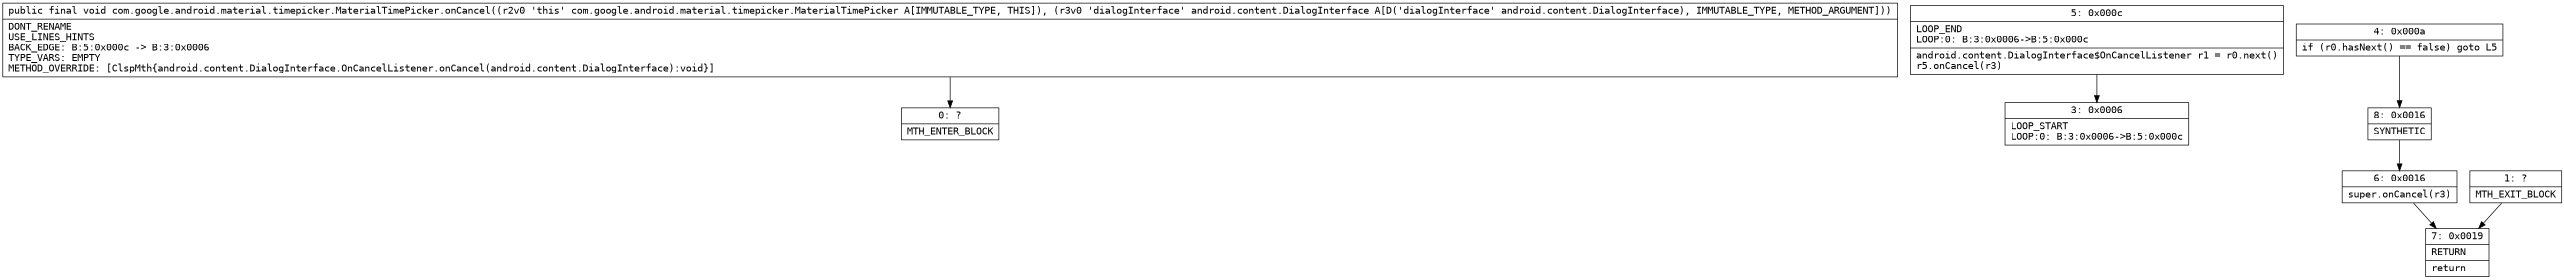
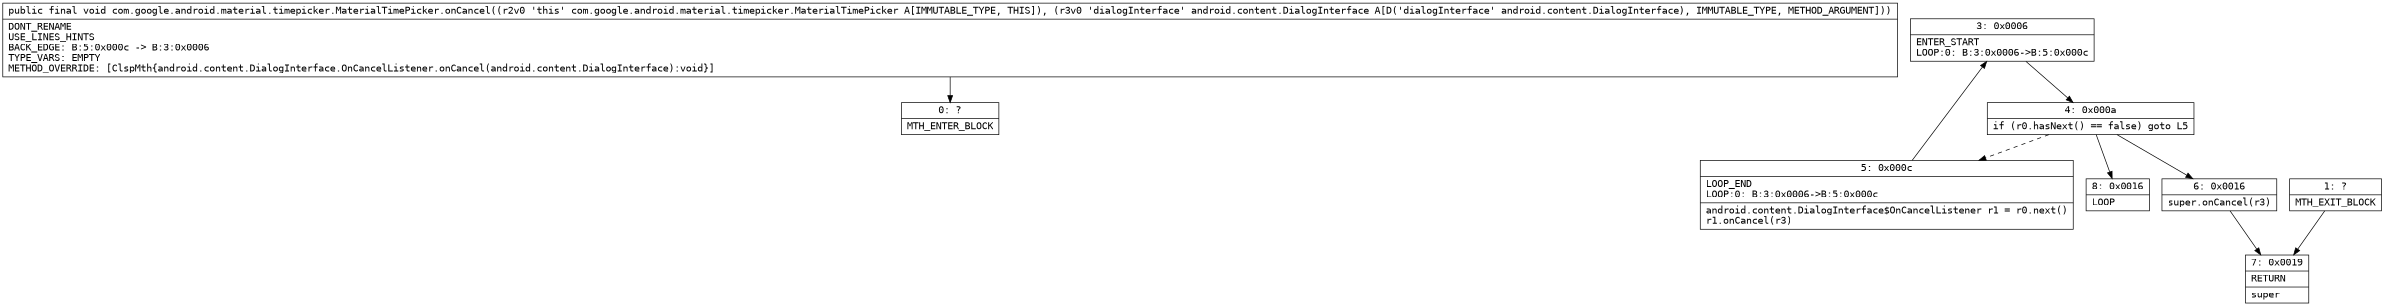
  digraph {
    fontname="DejaVu Sans Mono"
    node [fontname="DejaVu Sans Mono" shape=record]
    edge [fontname="DejaVu Sans Mono"]
    n1 [label="{0\:\ ?|MTH_ENTER_BLOCK\l}"]
-   n2 [label="{3\:\ 0x0006|LOOP_START\lLOOP:0: B:3:0x0006\-\>B:5:0x000c\l}"]
+   n2 [label="{3\:\ 0x0006|ENTER_START\lLOOP:0: B:3:0x0006\-\>B:5:0x000c\l}"]
    n3 [label="{4\:\ 0x000a|if (r0.hasNext() == false) goto L5\l}"]
-   n4 [label="{5\:\ 0x000c|LOOP_END\lLOOP:0: B:3:0x0006\-\>B:5:0x000c\l|android.content.DialogInterface$OnCancelListener r1 = r0.next()\lr5.onCancel(r3)\l}"]
-   n5 [label="{8\:\ 0x0016|SYNTHETIC\l}"]
+   n4 [label="{5\:\ 0x000c|LOOP_END\lLOOP:0: B:3:0x0006\-\>B:5:0x000c\l|android.content.DialogInterface$OnCancelListener r1 = r0.next()\lr1.onCancel(r3)\l}"]
+   n5 [label="{8\:\ 0x0016|LOOP\l}"]
    n6 [label="{6\:\ 0x0016|super.onCancel(r3)\l}"]
-   n7 [label="{7\:\ 0x0019|RETURN\l|return\l}"]
+   n7 [label="{7\:\ 0x0019|RETURN\l|super\l}"]
    n8 [label="{1\:\ ?|MTH_EXIT_BLOCK\l}"]
    n9 [label="{public final void com.google.android.material.timepicker.MaterialTimePicker.onCancel((r2v0 'this' com.google.android.material.timepicker.MaterialTimePicker A[IMMUTABLE_TYPE, THIS]), (r3v0 'dialogInterface' android.content.DialogInterface A[D('dialogInterface' android.content.DialogInterface), IMMUTABLE_TYPE, METHOD_ARGUMENT]))  | DONT_RENAME\lUSE_LINES_HINTS\lBACK_EDGE: B:5:0x000c \-\> B:3:0x0006\lTYPE_VARS: EMPTY\lMETHOD_OVERRIDE: [ClspMth\{android.content.DialogInterface.OnCancelListener.onCancel(android.content.DialogInterface):void\}]\l}"]
+   n2 -> n3
+   n3 -> n4 [style=dashed]
    n3 -> n5
    n4 -> n2
-   n5 -> n6
+   n3 -> n6
    n6 -> n7
    n8 -> n7
    n9 -> n1
  }
